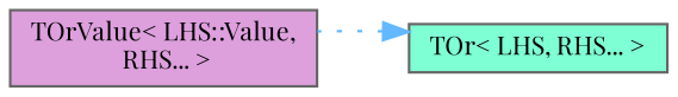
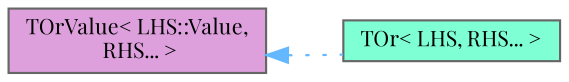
  digraph {
    rankdir=LR
    fontname="Playfair Display"
    node [color=grey40 fontname="Playfair Display" fontsize=10 shape=box style=filled]
    n1 [fillcolor=plum height=0.2 label="TOrValue\< LHS::Value,\l RHS... \>" width=0.4]
    n2 [fillcolor=aquamarine height=0.2 label="TOr\< LHS, RHS... \>" width=0.4]
-   n2 -> n1 [color=steelblue1 dir=back fontname="Playfair Display" fontsize=10 labelfontname=Helvetica labelfontsize=10 style=dotted]
+   n1 -> n2 [color=steelblue1 dir=back fontname="Playfair Display" fontsize=10 labelfontname=Helvetica labelfontsize=10 style=dotted]
  }
